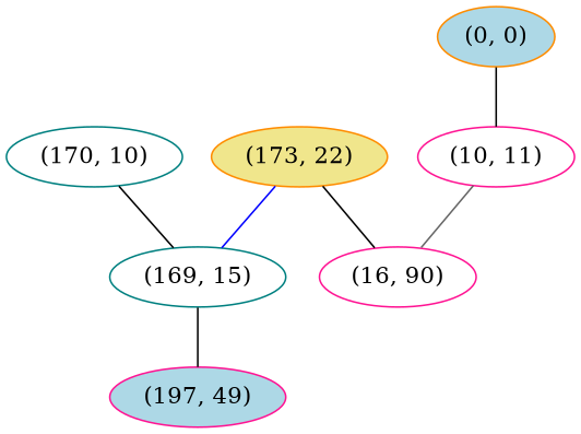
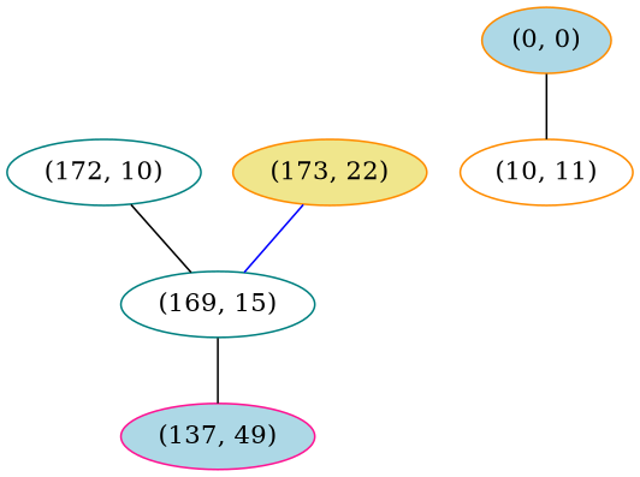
  graph {
    node [color=deeppink fillcolor=white style=filled]
    edge [color=black weight=1]
    "(173, 22)" [color=darkorange fillcolor=khaki]
    "(169, 15)" [color=teal]
-   "(16, 90)"
-   "(137, 49)" [fillcolor=lightblue label="(197, 49)"]
+   "(137, 49)" [fillcolor=lightblue]
    "(0, 0)" [color=darkorange fillcolor=lightblue]
-   "(10, 11)"
-   "(170, 10)" [color=teal]
+   "(10, 11)" [color=darkorange]
+   "(170, 10)" [color=teal label="(172, 10)"]
    "(173, 22)" -- "(169, 15)" [color=blue]
-   "(173, 22)" -- "(16, 90)"
    "(169, 15)" -- "(137, 49)"
    "(0, 0)" -- "(10, 11)" [weight=4]
-   "(10, 11)" -- "(16, 90)" [color=gray40]
    "(170, 10)" -- "(169, 15)"
  }
